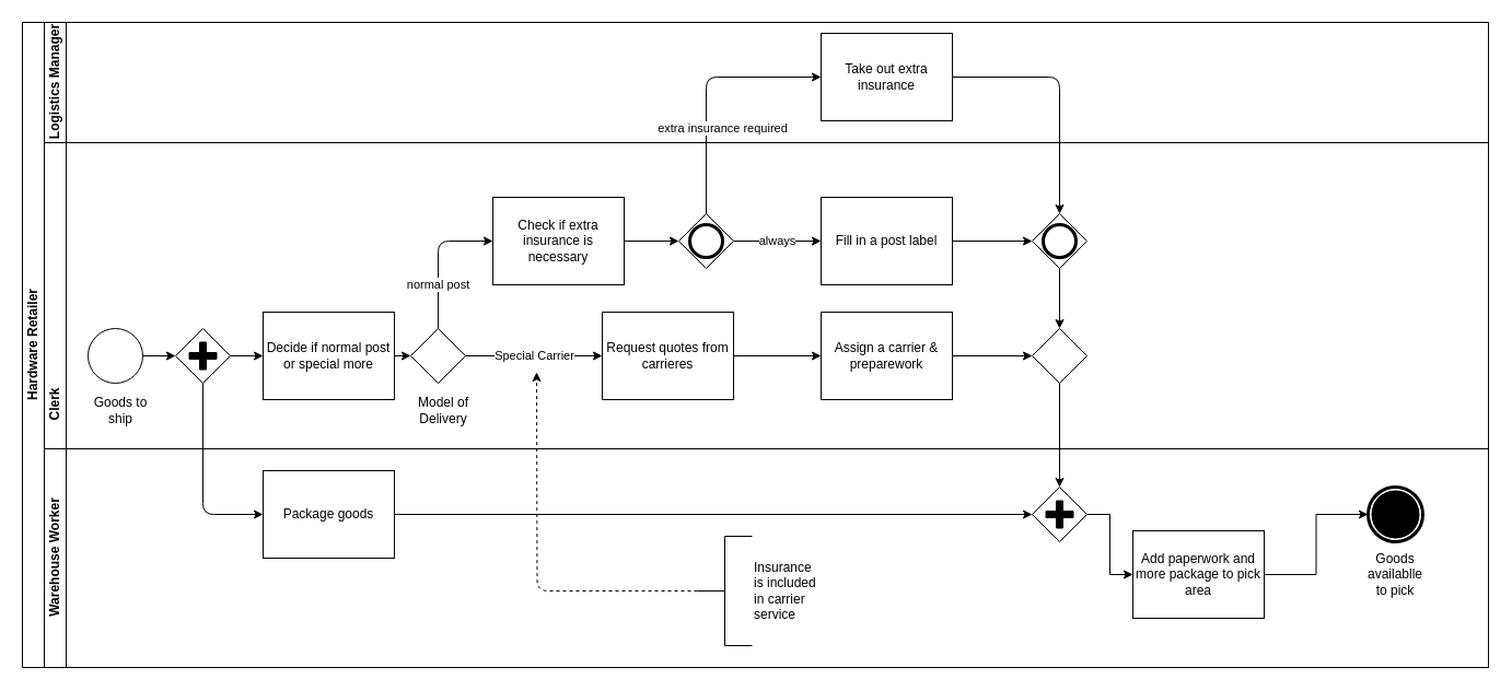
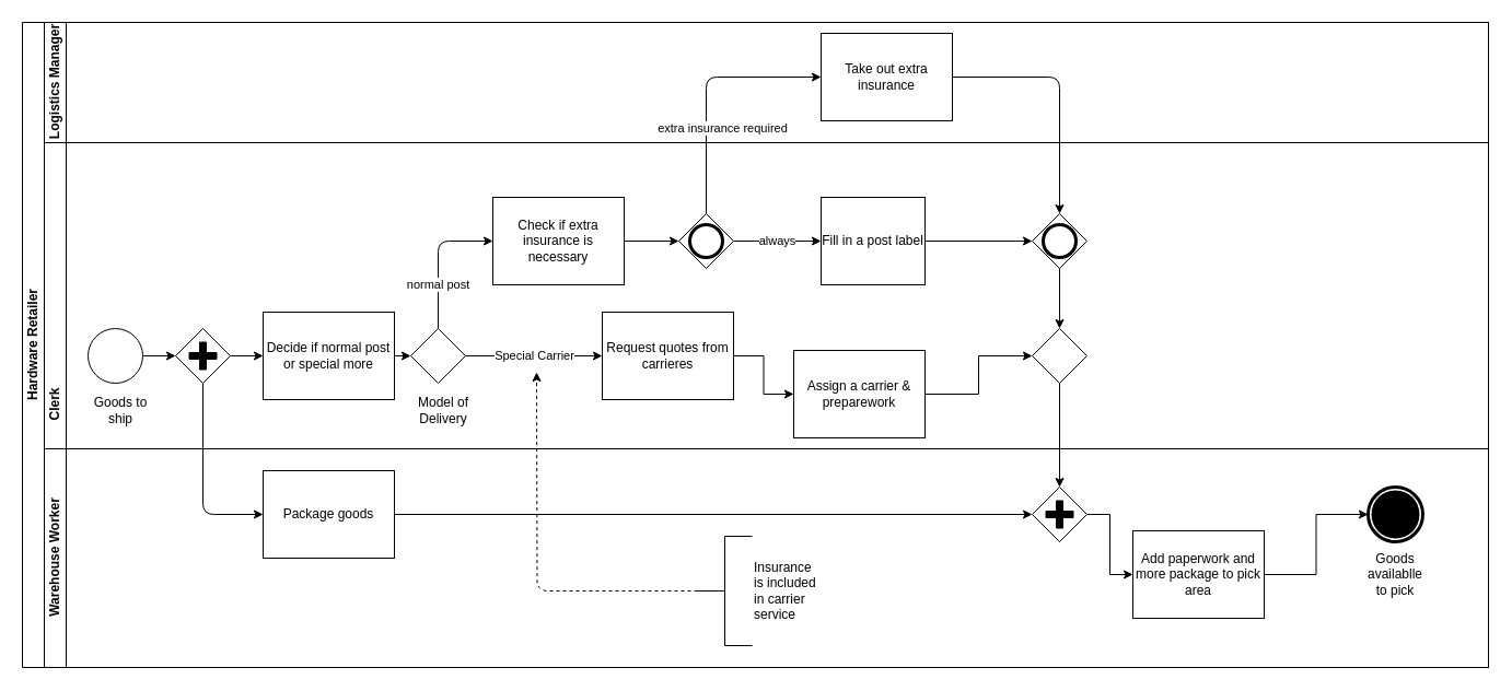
  <mxCell id="0" />
  <mxCell id="1" parent="0" />
  <mxCell id="2" value="Hardware Retailer" style="swimlane;html=1;childLayout=stackLayout;resizeParent=1;resizeParentMax=0;horizontal=0;startSize=20;horizontalStack=0;whiteSpace=wrap;" vertex="1" parent="1"><mxGeometry x="20" y="20" width="1340" height="590" as="geometry" /></mxCell>
  <mxCell id="3" value="Logistics Manager" style="swimlane;html=1;startSize=20;horizontal=0;" vertex="1" parent="2"><mxGeometry x="20" width="1320" height="110" as="geometry" /></mxCell>
  <mxCell id="4" value="Clerk" style="swimlane;html=1;startSize=20;horizontal=0;" vertex="1" parent="2"><mxGeometry x="20" y="110" width="1320" height="480" as="geometry" /></mxCell>
  <mxCell id="5" value="" style="points=[[0.145,0.145,0],[0.5,0,0],[0.855,0.145,0],[1,0.5,0],[0.855,0.855,0],[0.5,1,0],[0.145,0.855,0],[0,0.5,0]];shape=mxgraph.bpmn.event;html=1;verticalLabelPosition=bottom;labelBackgroundColor=#ffffff;verticalAlign=top;align=center;perimeter=ellipsePerimeter;outlineConnect=0;aspect=fixed;outline=standard;symbol=general;" vertex="1" parent="4"><mxGeometry x="40" y="170" width="50" height="50" as="geometry" /></mxCell>
  <mxCell id="6" value="" style="points=[[0.25,0.25,0],[0.5,0,0],[0.75,0.25,0],[1,0.5,0],[0.75,0.75,0],[0.5,1,0],[0.25,0.75,0],[0,0.5,0]];shape=mxgraph.bpmn.gateway2;html=1;verticalLabelPosition=bottom;labelBackgroundColor=#ffffff;verticalAlign=top;align=center;perimeter=rhombusPerimeter;outlineConnect=0;outline=none;symbol=none;gwType=parallel;" vertex="1" parent="4"><mxGeometry x="120" y="170" width="50" height="50" as="geometry" /></mxCell>
  <mxCell id="7" value="Decide if normal post or special more" style="points=[[0.25,0,0],[0.5,0,0],[0.75,0,0],[1,0.25,0],[1,0.5,0],[1,0.75,0],[0.75,1,0],[0.5,1,0],[0.25,1,0],[0,0.75,0],[0,0.5,0],[0,0.25,0]];shape=mxgraph.bpmn.task2;whiteSpace=wrap;rectStyle=rounded;size=10;html=1;container=1;expand=0;collapsible=0;taskMarker=abstract;" vertex="1" parent="4"><mxGeometry x="200" y="155" width="120" height="80" as="geometry" /></mxCell>
  <mxCell id="8" value="" style="points=[[0.25,0.25,0],[0.5,0,0],[0.75,0.25,0],[1,0.5,0],[0.75,0.75,0],[0.5,1,0],[0.25,0.75,0],[0,0.5,0]];shape=mxgraph.bpmn.gateway2;html=1;verticalLabelPosition=bottom;labelBackgroundColor=#ffffff;verticalAlign=top;align=center;perimeter=rhombusPerimeter;outlineConnect=0;outline=none;symbol=none;" vertex="1" parent="4"><mxGeometry x="335" y="170" width="50" height="50" as="geometry" /></mxCell>
  <mxCell id="9" value="Check if extra insurance is necessary" style="points=[[0.25,0,0],[0.5,0,0],[0.75,0,0],[1,0.25,0],[1,0.5,0],[1,0.75,0],[0.75,1,0],[0.5,1,0],[0.25,1,0],[0,0.75,0],[0,0.5,0],[0,0.25,0]];shape=mxgraph.bpmn.task2;whiteSpace=wrap;rectStyle=rounded;size=10;html=1;container=1;expand=0;collapsible=0;taskMarker=abstract;" vertex="1" parent="4"><mxGeometry x="410" y="50" width="120" height="80" as="geometry" /></mxCell>
  <mxCell id="10" value="" style="points=[[0.25,0.25,0],[0.5,0,0],[0.75,0.25,0],[1,0.5,0],[0.75,0.75,0],[0.5,1,0],[0.25,0.75,0],[0,0.5,0]];shape=mxgraph.bpmn.gateway2;html=1;verticalLabelPosition=bottom;labelBackgroundColor=#ffffff;verticalAlign=top;align=center;perimeter=rhombusPerimeter;outlineConnect=0;outline=end;symbol=general;" vertex="1" parent="4"><mxGeometry x="580" y="65" width="50" height="50" as="geometry" /></mxCell>
  <mxCell id="11" style="edgeStyle=orthogonalEdgeStyle;rounded=0;orthogonalLoop=1;jettySize=auto;html=1;exitX=1;exitY=0.5;exitDx=0;exitDy=0;exitPerimeter=0;" edge="1" parent="4" source="12" target="24"><mxGeometry relative="1" as="geometry" /></mxCell>
  <mxCell id="12" value="Request quotes from carrieres" style="points=[[0.25,0,0],[0.5,0,0],[0.75,0,0],[1,0.25,0],[1,0.5,0],[1,0.75,0],[0.75,1,0],[0.5,1,0],[0.25,1,0],[0,0.75,0],[0,0.5,0],[0,0.25,0]];shape=mxgraph.bpmn.task2;whiteSpace=wrap;rectStyle=rounded;size=10;html=1;container=1;expand=0;collapsible=0;taskMarker=abstract;" vertex="1" parent="4"><mxGeometry x="510" y="155" width="120" height="80" as="geometry" /></mxCell>
  <mxCell id="13" style="edgeStyle=orthogonalEdgeStyle;rounded=0;orthogonalLoop=1;jettySize=auto;html=1;exitX=1;exitY=0.5;exitDx=0;exitDy=0;exitPerimeter=0;entryX=0;entryY=0.5;entryDx=0;entryDy=0;entryPerimeter=0;" edge="1" parent="4" source="5" target="6"><mxGeometry relative="1" as="geometry" /></mxCell>
  <mxCell id="14" style="edgeStyle=orthogonalEdgeStyle;rounded=0;orthogonalLoop=1;jettySize=auto;html=1;exitX=1;exitY=0.5;exitDx=0;exitDy=0;exitPerimeter=0;entryX=0;entryY=0.5;entryDx=0;entryDy=0;entryPerimeter=0;" edge="1" parent="4" source="6" target="7"><mxGeometry relative="1" as="geometry" /></mxCell>
  <mxCell id="15" style="edgeStyle=orthogonalEdgeStyle;rounded=0;orthogonalLoop=1;jettySize=auto;html=1;exitX=1;exitY=0.5;exitDx=0;exitDy=0;exitPerimeter=0;entryX=0;entryY=0.5;entryDx=0;entryDy=0;entryPerimeter=0;" edge="1" parent="4" source="7" target="8"><mxGeometry relative="1" as="geometry" /></mxCell>
  <mxCell id="16" value="normal post" style="edgeStyle=orthogonalEdgeStyle;rounded=1;orthogonalLoop=1;jettySize=auto;html=1;exitX=0.5;exitY=0;exitDx=0;exitDy=0;exitPerimeter=0;entryX=0;entryY=0.5;entryDx=0;entryDy=0;entryPerimeter=0;curved=0;" edge="1" parent="4" source="8" target="9"><mxGeometry x="-0.385" relative="1" as="geometry"><mxPoint as="offset" /></mxGeometry></mxCell>
  <mxCell id="17" value="Special Carrier" style="edgeStyle=orthogonalEdgeStyle;rounded=0;orthogonalLoop=1;jettySize=auto;html=1;exitX=1;exitY=0.5;exitDx=0;exitDy=0;exitPerimeter=0;entryX=0;entryY=0.5;entryDx=0;entryDy=0;entryPerimeter=0;" edge="1" parent="4" source="8" target="12"><mxGeometry relative="1" as="geometry" /></mxCell>
  <mxCell id="18" style="edgeStyle=orthogonalEdgeStyle;rounded=0;orthogonalLoop=1;jettySize=auto;html=1;exitX=1;exitY=0.5;exitDx=0;exitDy=0;exitPerimeter=0;entryX=0;entryY=0.5;entryDx=0;entryDy=0;entryPerimeter=0;" edge="1" parent="4" source="9" target="10"><mxGeometry relative="1" as="geometry" /></mxCell>
  <mxCell id="19" value="always" style="edgeStyle=orthogonalEdgeStyle;rounded=0;orthogonalLoop=1;jettySize=auto;html=1;entryX=0;entryY=0.5;entryDx=0;entryDy=0;entryPerimeter=0;" edge="1" parent="4" source="10" target="26"><mxGeometry relative="1" as="geometry" /></mxCell>
  <mxCell id="20" value="Goods to ship" style="text;html=1;align=center;verticalAlign=middle;whiteSpace=wrap;rounded=0;" vertex="1" parent="4"><mxGeometry x="40" y="230" width="60" height="30" as="geometry" /></mxCell>
  <mxCell id="21" value="Model of Delivery" style="text;html=1;align=center;verticalAlign=middle;whiteSpace=wrap;rounded=0;" vertex="1" parent="4"><mxGeometry x="335" y="230" width="60" height="30" as="geometry" /></mxCell>
  <mxCell id="22" value="Take out extra insurance" style="points=[[0.25,0,0],[0.5,0,0],[0.75,0,0],[1,0.25,0],[1,0.5,0],[1,0.75,0],[0.75,1,0],[0.5,1,0],[0.25,1,0],[0,0.75,0],[0,0.5,0],[0,0.25,0]];shape=mxgraph.bpmn.task2;whiteSpace=wrap;rectStyle=rounded;size=10;html=1;container=1;expand=0;collapsible=0;taskMarker=abstract;" vertex="1" parent="4"><mxGeometry x="710" y="-100" width="120" height="80" as="geometry" /></mxCell>
  <mxCell id="23" value="extra insurance required" style="edgeStyle=orthogonalEdgeStyle;rounded=1;orthogonalLoop=1;jettySize=auto;html=1;exitX=0.5;exitY=0;exitDx=0;exitDy=0;exitPerimeter=0;entryX=0;entryY=0.5;entryDx=0;entryDy=0;entryPerimeter=0;curved=0;" edge="1" parent="4" source="10" target="22"><mxGeometry x="-0.318" y="-15" relative="1" as="geometry"><mxPoint as="offset" /></mxGeometry></mxCell>
- <mxCell id="24" value="Assign a carrier &amp;amp; preparework" style="points=[[0.25,0,0],[0.5,0,0],[0.75,0,0],[1,0.25,0],[1,0.5,0],[1,0.75,0],[0.75,1,0],[0.5,1,0],[0.25,1,0],[0,0.75,0],[0,0.5,0],[0,0.25,0]];shape=mxgraph.bpmn.task2;whiteSpace=wrap;rectStyle=rounded;size=10;html=1;container=1;expand=0;collapsible=0;taskMarker=abstract;" vertex="1" parent="4"><mxGeometry x="710" y="155" width="120" height="80" as="geometry" /></mxCell>
+ <mxCell id="24" value="Assign a carrier &amp;amp; preparework" style="points=[[0.25,0,0],[0.5,0,0],[0.75,0,0],[1,0.25,0],[1,0.5,0],[1,0.75,0],[0.75,1,0],[0.5,1,0],[0.25,1,0],[0,0.75,0],[0,0.5,0],[0,0.25,0]];shape=mxgraph.bpmn.task2;whiteSpace=wrap;rectStyle=rounded;size=10;html=1;container=1;expand=0;collapsible=0;taskMarker=abstract;" vertex="1" parent="4"><mxGeometry x="685" y="190" width="120" height="80" as="geometry" /></mxCell>
  <mxCell id="25" style="edgeStyle=orthogonalEdgeStyle;rounded=0;orthogonalLoop=1;jettySize=auto;html=1;exitX=1;exitY=0.5;exitDx=0;exitDy=0;exitPerimeter=0;" edge="1" parent="4" source="26" target="27"><mxGeometry relative="1" as="geometry" /></mxCell>
- <mxCell id="26" value="Fill in a post label" style="points=[[0.25,0,0],[0.5,0,0],[0.75,0,0],[1,0.25,0],[1,0.5,0],[1,0.75,0],[0.75,1,0],[0.5,1,0],[0.25,1,0],[0,0.75,0],[0,0.5,0],[0,0.25,0]];shape=mxgraph.bpmn.task2;whiteSpace=wrap;rectStyle=rounded;size=10;html=1;container=1;expand=0;collapsible=0;taskMarker=abstract;" vertex="1" parent="4"><mxGeometry x="710" y="50" width="120" height="80" as="geometry" /></mxCell>
+ <mxCell id="26" value="Fill in a post label" style="points=[[0.25,0,0],[0.5,0,0],[0.75,0,0],[1,0.25,0],[1,0.5,0],[1,0.75,0],[0.75,1,0],[0.5,1,0],[0.25,1,0],[0,0.75,0],[0,0.5,0],[0,0.25,0]];shape=mxgraph.bpmn.task2;whiteSpace=wrap;rectStyle=rounded;size=10;html=1;container=1;expand=0;collapsible=0;taskMarker=abstract;" vertex="1" parent="4"><mxGeometry x="710" y="50" width="95" height="80" as="geometry" /></mxCell>
  <mxCell id="27" value="" style="points=[[0.25,0.25,0],[0.5,0,0],[0.75,0.25,0],[1,0.5,0],[0.75,0.75,0],[0.5,1,0],[0.25,0.75,0],[0,0.5,0]];shape=mxgraph.bpmn.gateway2;html=1;verticalLabelPosition=bottom;labelBackgroundColor=#ffffff;verticalAlign=top;align=center;perimeter=rhombusPerimeter;outlineConnect=0;outline=end;symbol=general;" vertex="1" parent="4"><mxGeometry x="903" y="65" width="50" height="50" as="geometry" /></mxCell>
  <mxCell id="28" value="" style="points=[[0.25,0.25,0],[0.5,0,0],[0.75,0.25,0],[1,0.5,0],[0.75,0.75,0],[0.5,1,0],[0.25,0.75,0],[0,0.5,0]];shape=mxgraph.bpmn.gateway2;html=1;verticalLabelPosition=bottom;labelBackgroundColor=#ffffff;verticalAlign=top;align=center;perimeter=rhombusPerimeter;outlineConnect=0;outline=none;symbol=none;" vertex="1" parent="4"><mxGeometry x="903" y="170" width="50" height="50" as="geometry" /></mxCell>
  <mxCell id="29" style="edgeStyle=orthogonalEdgeStyle;rounded=0;orthogonalLoop=1;jettySize=auto;html=1;exitX=1;exitY=0.5;exitDx=0;exitDy=0;exitPerimeter=0;entryX=0;entryY=0.5;entryDx=0;entryDy=0;entryPerimeter=0;" edge="1" parent="4" source="24" target="28"><mxGeometry relative="1" as="geometry" /></mxCell>
  <mxCell id="30" style="edgeStyle=orthogonalEdgeStyle;rounded=0;orthogonalLoop=1;jettySize=auto;html=1;exitX=0.5;exitY=1;exitDx=0;exitDy=0;exitPerimeter=0;entryX=0.5;entryY=0;entryDx=0;entryDy=0;entryPerimeter=0;" edge="1" parent="4" source="27" target="28"><mxGeometry relative="1" as="geometry" /></mxCell>
  <mxCell id="31" style="edgeStyle=orthogonalEdgeStyle;rounded=1;orthogonalLoop=1;jettySize=auto;html=1;exitX=1;exitY=0.5;exitDx=0;exitDy=0;exitPerimeter=0;entryX=0.5;entryY=0;entryDx=0;entryDy=0;entryPerimeter=0;curved=0;" edge="1" parent="4" source="22" target="27"><mxGeometry relative="1" as="geometry" /></mxCell>
  <mxCell id="32" value="Warehouse Worker" style="swimlane;html=1;startSize=20;horizontal=0;" vertex="1" parent="1"><mxGeometry x="40" y="410" width="1320" height="200" as="geometry" /></mxCell>
  <mxCell id="33" style="edgeStyle=orthogonalEdgeStyle;rounded=0;orthogonalLoop=1;jettySize=auto;html=1;exitX=1;exitY=0.5;exitDx=0;exitDy=0;exitPerimeter=0;" edge="1" parent="32" source="34" target="36"><mxGeometry relative="1" as="geometry" /></mxCell>
  <mxCell id="34" value="Package goods" style="points=[[0.25,0,0],[0.5,0,0],[0.75,0,0],[1,0.25,0],[1,0.5,0],[1,0.75,0],[0.75,1,0],[0.5,1,0],[0.25,1,0],[0,0.75,0],[0,0.5,0],[0,0.25,0]];shape=mxgraph.bpmn.task2;whiteSpace=wrap;rectStyle=rounded;size=10;html=1;container=1;expand=0;collapsible=0;taskMarker=abstract;" vertex="1" parent="32"><mxGeometry x="200" y="20" width="120" height="80" as="geometry" /></mxCell>
  <mxCell id="35" style="edgeStyle=orthogonalEdgeStyle;rounded=0;orthogonalLoop=1;jettySize=auto;html=1;exitX=1;exitY=0.5;exitDx=0;exitDy=0;exitPerimeter=0;" edge="1" parent="32" source="36" target="38"><mxGeometry relative="1" as="geometry" /></mxCell>
  <mxCell id="36" value="" style="points=[[0.25,0.25,0],[0.5,0,0],[0.75,0.25,0],[1,0.5,0],[0.75,0.75,0],[0.5,1,0],[0.25,0.75,0],[0,0.5,0]];shape=mxgraph.bpmn.gateway2;html=1;verticalLabelPosition=bottom;labelBackgroundColor=#ffffff;verticalAlign=top;align=center;perimeter=rhombusPerimeter;outlineConnect=0;outline=none;symbol=none;gwType=parallel;" vertex="1" parent="32"><mxGeometry x="903" y="35" width="50" height="50" as="geometry" /></mxCell>
  <mxCell id="37" style="edgeStyle=orthogonalEdgeStyle;rounded=0;orthogonalLoop=1;jettySize=auto;html=1;exitX=1;exitY=0.5;exitDx=0;exitDy=0;exitPerimeter=0;" edge="1" parent="32" source="38" target="39"><mxGeometry relative="1" as="geometry" /></mxCell>
  <mxCell id="38" value="Add paperwork and more package to pick area" style="points=[[0.25,0,0],[0.5,0,0],[0.75,0,0],[1,0.25,0],[1,0.5,0],[1,0.75,0],[0.75,1,0],[0.5,1,0],[0.25,1,0],[0,0.75,0],[0,0.5,0],[0,0.25,0]];shape=mxgraph.bpmn.task2;whiteSpace=wrap;rectStyle=rounded;size=10;html=1;container=1;expand=0;collapsible=0;taskMarker=abstract;" vertex="1" parent="32"><mxGeometry x="995" y="75" width="120" height="80" as="geometry" /></mxCell>
  <mxCell id="39" value="" style="points=[[0.145,0.145,0],[0.5,0,0],[0.855,0.145,0],[1,0.5,0],[0.855,0.855,0],[0.5,1,0],[0.145,0.855,0],[0,0.5,0]];shape=mxgraph.bpmn.event;html=1;verticalLabelPosition=bottom;labelBackgroundColor=#ffffff;verticalAlign=top;align=center;perimeter=ellipsePerimeter;outlineConnect=0;aspect=fixed;outline=end;symbol=terminate;" vertex="1" parent="32"><mxGeometry x="1210" y="35" width="50" height="50" as="geometry" /></mxCell>
  <mxCell id="40" style="edgeStyle=orthogonalEdgeStyle;rounded=1;orthogonalLoop=1;jettySize=auto;html=1;dashed=1;curved=0;" edge="1" parent="32" source="41"><mxGeometry relative="1" as="geometry"><mxPoint x="450" y="-70" as="targetPoint" /></mxGeometry></mxCell>
  <mxCell id="41" value="Insurance is&amp;nbsp;&lt;span style=&quot;background-color: transparent; color: light-dark(rgb(0, 0, 0), rgb(255, 255, 255));&quot;&gt;included in carrier service&lt;/span&gt;" style="html=1;shape=mxgraph.flowchart.annotation_2;align=left;labelPosition=right;whiteSpace=wrap;" vertex="1" parent="32"><mxGeometry x="597" y="80" width="50" height="100" as="geometry" /></mxCell>
  <mxCell id="42" value="Goods availablle to pick" style="text;html=1;align=center;verticalAlign=middle;whiteSpace=wrap;rounded=0;" vertex="1" parent="32"><mxGeometry x="1205" y="100" width="60" height="30" as="geometry" /></mxCell>
  <mxCell id="43" style="edgeStyle=orthogonalEdgeStyle;rounded=1;orthogonalLoop=1;jettySize=auto;html=1;exitX=0.5;exitY=1;exitDx=0;exitDy=0;exitPerimeter=0;entryX=0;entryY=0.5;entryDx=0;entryDy=0;entryPerimeter=0;curved=0;" edge="1" parent="1" source="6" target="34"><mxGeometry relative="1" as="geometry" /></mxCell>
  <mxCell id="44" style="edgeStyle=orthogonalEdgeStyle;rounded=0;orthogonalLoop=1;jettySize=auto;html=1;exitX=0.5;exitY=1;exitDx=0;exitDy=0;exitPerimeter=0;entryX=0.5;entryY=0;entryDx=0;entryDy=0;entryPerimeter=0;" edge="1" parent="1" source="28" target="36"><mxGeometry relative="1" as="geometry" /></mxCell>
